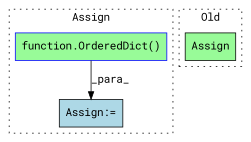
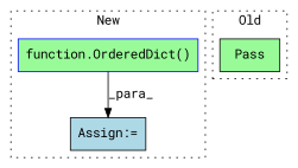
  digraph {
    fontname="Roboto Mono"
    node [shape=box style=filled fillcolor=palegreen color=black fontname="Roboto Mono"]
    n1 [a=75 l=13 label="function.OrderedDict()" s=172 color=blue]
    n2 [a=68 l=3 label="Assign:=" s=169 fillcolor=lightblue]
-   n3 [a=62 l=4 label=Assign s=118]
+   n3 [a=62 l=4 label=Pass s=118]
    subgraph cluster_1 {
-     label=Assign
+     label=New
      style=dotted
      n1
      n2
    }
    subgraph cluster_2 {
      label=Old
      style=dotted
      n3
    }
    n1 -> n2 [label=_para_ fontname="Roboto Mono"]
  }
